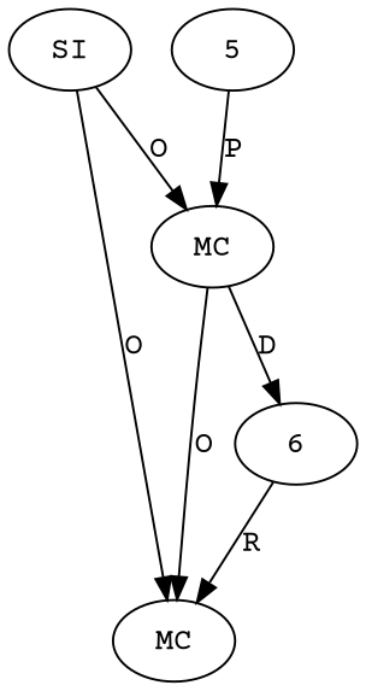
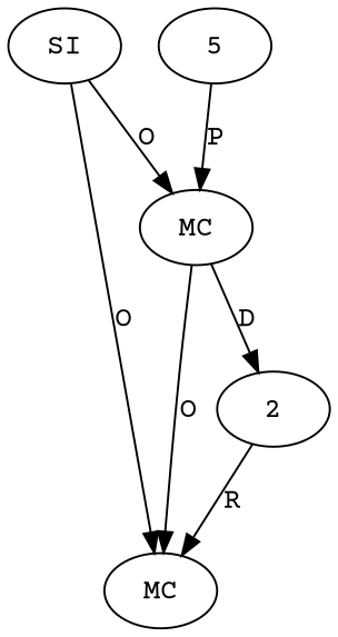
  digraph {
    fontname="Courier Prime"
    node [t=Chronology fontname="Courier Prime"]
    edge [fontname="Courier Prime"]
    n1 [l=182 label=MC s="withUTC()"]
-   2 [n=chronology label=6]
+   2 [n=chronology]
    n3 [l=181 label=MC s="getChronology()" t=DateTimeUtils]
    n4 [l=180 label=SI t=AbstractPartial]
    5 [n=chronology]
    2 -> n1 [label=R]
    n3 -> n1 [label=O]
    n3 -> 2 [label=D]
    n4 -> n1 [label=O]
    n4 -> n3 [label=O]
    5 -> n3 [label=P]
  }
